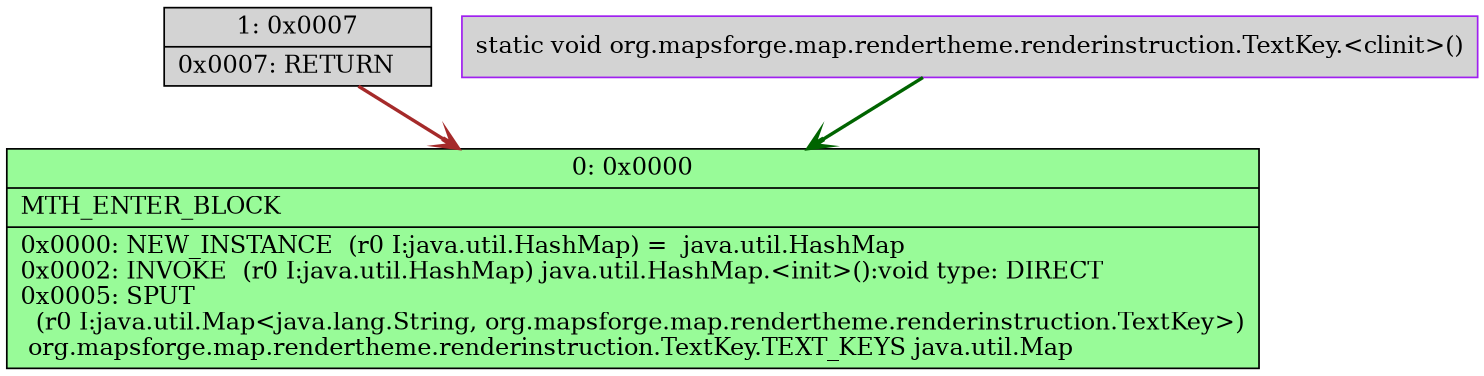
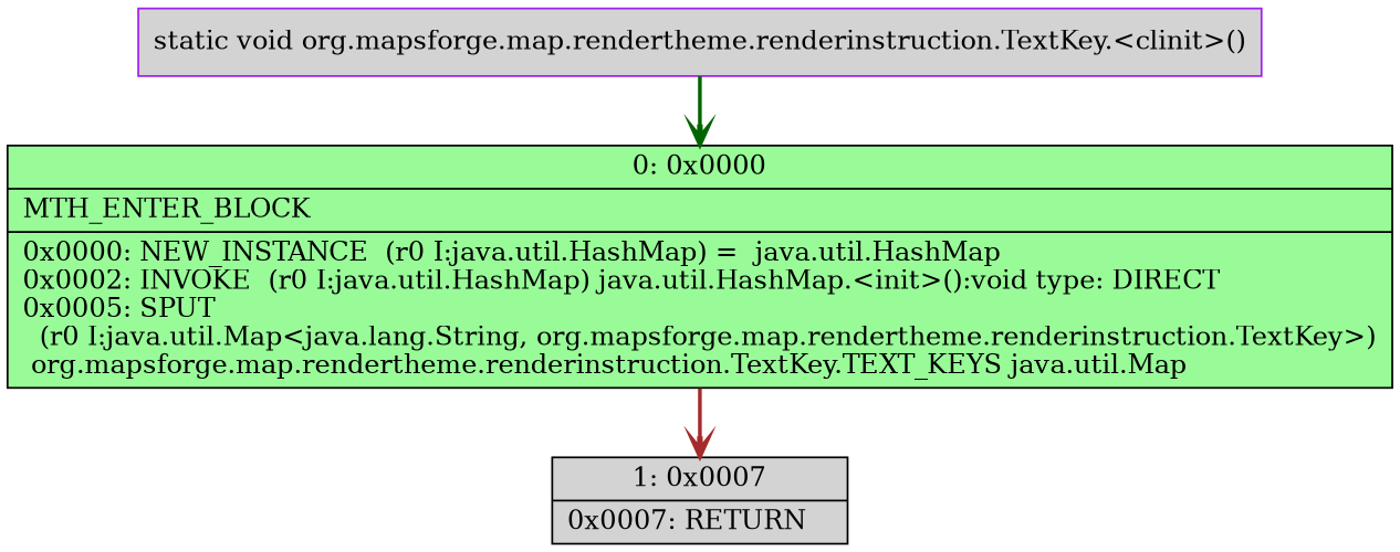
  digraph {
    node [shape=record style=filled fillcolor=lightgrey color=black]
    edge [style=bold arrowhead=vee]
    n1 [label="{0\:\ 0x0000|MTH_ENTER_BLOCK\l|0x0000: NEW_INSTANCE  (r0 I:java.util.HashMap) =  java.util.HashMap \l0x0002: INVOKE  (r0 I:java.util.HashMap) java.util.HashMap.\<init\>():void type: DIRECT \l0x0005: SPUT  \l  (r0 I:java.util.Map\<java.lang.String, org.mapsforge.map.rendertheme.renderinstruction.TextKey\>)\l org.mapsforge.map.rendertheme.renderinstruction.TextKey.TEXT_KEYS java.util.Map \l}" fillcolor=palegreen]
    n2 [label="{1\:\ 0x0007|0x0007: RETURN   \l}"]
    n3 [label="{static void org.mapsforge.map.rendertheme.renderinstruction.TextKey.\<clinit\>() }" color=purple]
-   n2 -> n1 [color=brown]
+   n1 -> n2 [color=brown]
    n3 -> n1 [color=darkgreen]
  }
